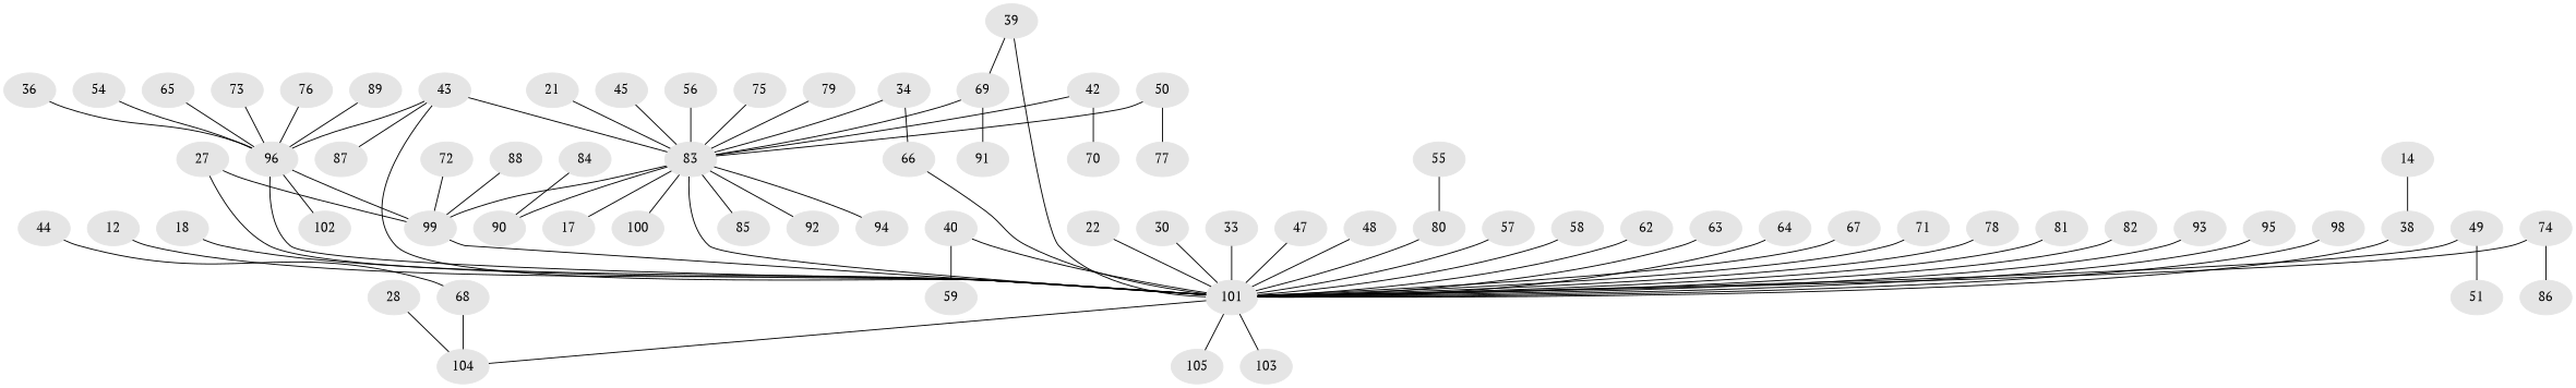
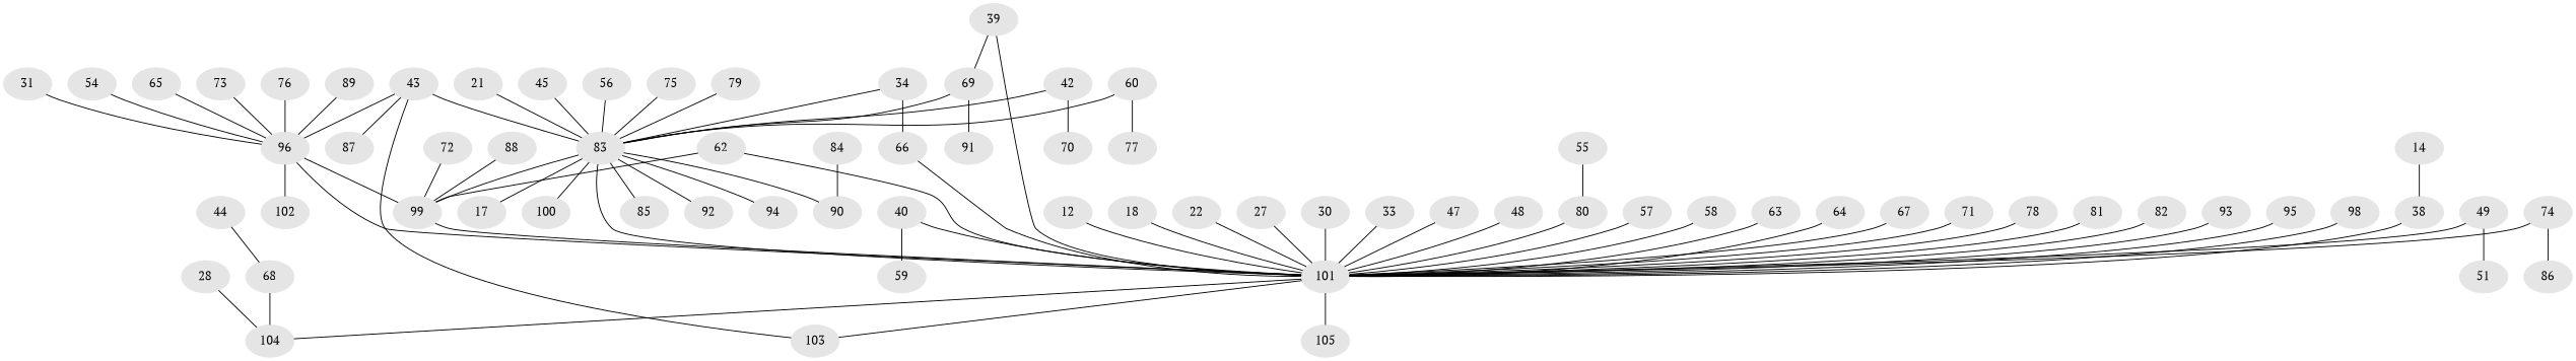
  graph {
    fontname="PT Serif"
    node [color=gray90 fontname="PT Serif" style=filled]
    edge [fontname="PT Serif"]
    38 [super="+12"]
    101 [super="+17+2"]
    14
    104 [super="+9+11"]
    103
    105
    n7 [label=12]
    18
    83 [super="+23+24+50"]
    99 [super="+37+46+25+52+26"]
    85
    90 [super="+35"]
    92
    94
    n15 [label=17]
    100
    21
    22
    27
    28
    30
    33
    34
    66
    96 [super="+53+32"]
    102
-   36
+   36 [label=31]
    69 [super="+61"]
    91
    39
    40 [super="+7"]
    59
    42
    70
    43 [super="+29+41"]
    87
    44
    68
    45
    47
    48 [super="+13"]
    49 [super="+5"]
    51
    54
    80 [super="+31"]
    55
    56
    57
    58
-   60 [label=50]
+   60
    77
    62 [super="+4"]
    63
    64
    65
    67
    71
    72
    73
    74
    86
    75
    76
    78
    79
    81
    82
    84
    88
    89
    93
    95
    98
    38 -- 101
    101 -- 104
    101 -- 103
    101 -- 105
    14 -- 38
    n7 -- 101
    18 -- 101
    83 -- 101 [weight=4]
    83 -- 99
    83 -- 85
    83 -- 90
    83 -- 92
    83 -- 94
    83 -- n15
    83 -- 100
    99 -- 101
    21 -- 83
    22 -- 101
    27 -- 101
    28 -- 104
    30 -- 101
    33 -- 101
    34 -- 83
    34 -- 66
    66 -- 101
    96 -- 101 [weight=4]
    96 -- 99
    96 -- 102
    36 -- 96
    69 -- 83
    69 -- 91
    39 -- 101
    39 -- 69
    40 -- 101
    40 -- 59
    42 -- 83
    42 -- 70
-   43 -- 101
+   43 -- 103
    43 -- 83 [weight=2]
    43 -- 96 [weight=2]
    43 -- 87
    44 -- 68
    68 -- 104
    45 -- 83
    47 -- 101
    48 -- 101
    49 -- 101
    49 -- 51
    54 -- 96
    80 -- 101
    55 -- 80
    56 -- 83
    57 -- 101
    58 -- 101
    60 -- 83
    60 -- 77
    62 -- 101
-   27 -- 99
+   62 -- 99
    63 -- 101
    64 -- 101
    65 -- 96
    67 -- 101
    71 -- 101
    72 -- 99
    73 -- 96
    74 -- 101
    74 -- 86
    75 -- 83
    76 -- 96
    78 -- 101
    79 -- 83
    81 -- 101
    82 -- 101
    84 -- 90
    88 -- 99
    89 -- 96
    93 -- 101
    95 -- 101
    98 -- 101
  }
